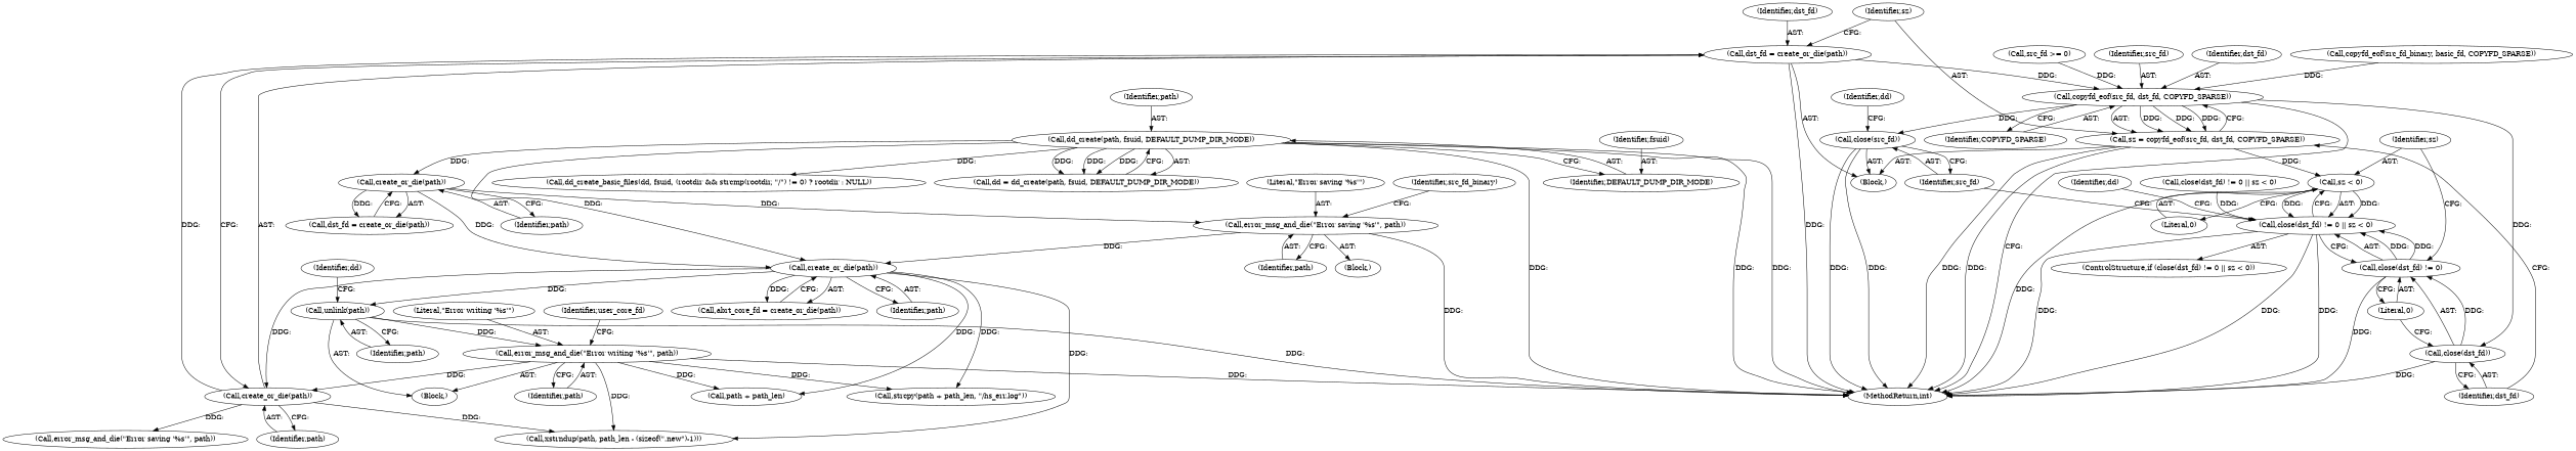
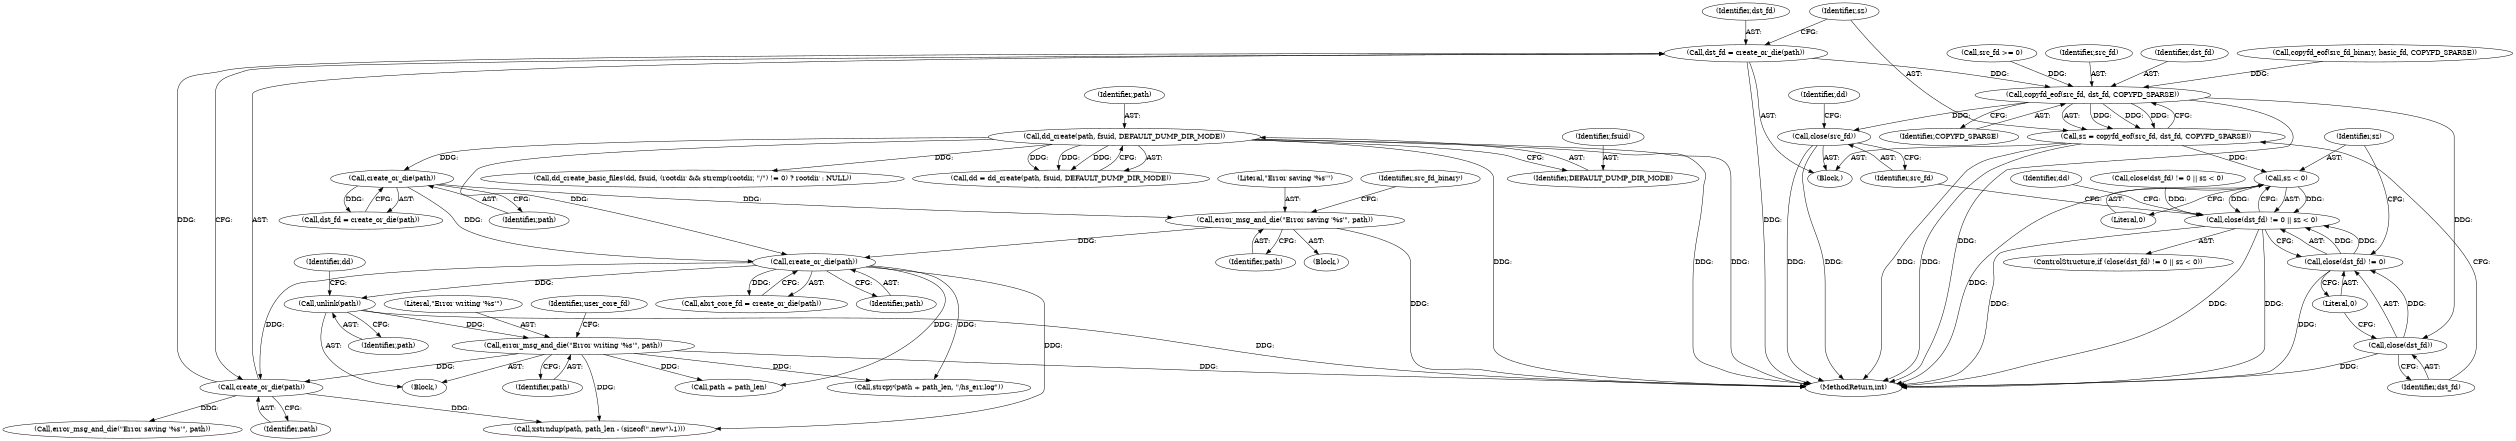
  digraph {
    n1 [label="(Call,dst_fd = create_or_die(path))"]
    n2 [label="(Call,create_or_die(path))"]
    n3 [label="(Call,copyfd_eof(src_fd, dst_fd, COPYFD_SPARSE))"]
    n4 [label="(Block,)"]
    n5 [label="(MethodReturn,int)"]
    n6 [label="(Call,xstrndup(path, path_len - (sizeof(\".new\")-1)))"]
    n7 [label="(Identifier,path)"]
    n8 [label="(Call,error_msg_and_die(\"Error saving '%s'\", path))"]
    n9 [label="(Call,sz = copyfd_eof(src_fd, dst_fd, COPYFD_SPARSE))"]
    n10 [label="(Call,close(dst_fd))"]
    n11 [label="(Call,close(src_fd))"]
    n12 [label="(Identifier,COPYFD_SPARSE)"]
    n13 [label="(Call,error_msg_and_die(\"Error writing '%s'\", path))"]
    n14 [label="(Block,)"]
    n15 [label="(Call,path + path_len)"]
    n16 [label="(Identifier,path)"]
    n17 [label="(Call,strcpy(path + path_len, \"/hs_err.log\"))"]
    n18 [label="(Call,unlink(path))"]
    n19 [label="(Identifier,path)"]
    n20 [label="(Call,create_or_die(path))"]
    n21 [label="(Call,abrt_core_fd = create_or_die(path))"]
    n22 [label="(Identifier,path)"]
    n23 [label="(Call,error_msg_and_die(\"Error saving '%s'\", path))"]
    n24 [label="(Block,)"]
    n25 [label="(Identifier,path)"]
    n26 [label="(Call,create_or_die(path))"]
    n27 [label="(Call,dst_fd = create_or_die(path))"]
    n28 [label="(Identifier,path)"]
    n29 [label="(Call,dd_create(path, fsuid, DEFAULT_DUMP_DIR_MODE))"]
    n30 [label="(Call,dd_create_basic_files(dd, fsuid, (rootdir && strcmp(rootdir, \"/\") != 0) ? rootdir : NULL))"]
    n31 [label="(Call,dd = dd_create(path, fsuid, DEFAULT_DUMP_DIR_MODE))"]
    n32 [label="(Identifier,DEFAULT_DUMP_DIR_MODE)"]
    n33 [label="(Call,sz < 0)"]
    n34 [label="(Call,close(dst_fd) != 0)"]
    n35 [label="(Identifier,dst_fd)"]
    n36 [label="(Identifier,src_fd)"]
    n37 [label="(Call,close(dst_fd) != 0 || sz < 0)"]
    n38 [label="(Literal,0)"]
    n39 [label="(ControlStructure,if (close(dst_fd) != 0 || sz < 0))"]
    n40 [label="(Literal,0)"]
    n41 [label="(Call,close(dst_fd) != 0 || sz < 0)"]
    n42 [label="(Identifier,dd)"]
    n43 [label="(Identifier,dd)"]
    n44 [label="(Call,src_fd >= 0)"]
    n45 [label="(Identifier,user_core_fd)"]
    n46 [label="(Identifier,src_fd)"]
    n47 [label="(Literal,\"Error saving '%s'\")"]
    n48 [label="(Identifier,dst_fd)"]
    n49 [label="(Literal,\"Error writing '%s'\")"]
    n50 [label="(Identifier,path)"]
    n51 [label="(Identifier,fsuid)"]
    n52 [label="(Call,copyfd_eof(src_fd_binary, basic_fd, COPYFD_SPARSE))"]
    n53 [label="(Identifier,dd)"]
    n54 [label="(Identifier,sz)"]
    n55 [label="(Identifier,dst_fd)"]
    n56 [label="(Identifier,src_fd_binary)"]
    n57 [label="(Identifier,sz)"]
    n1 -> n2 [label="CFG: "]
    n1 -> n3 [label="DDG: "]
    n1 -> n4 [label="AST: "]
    n1 -> n5 [label="DDG: "]
    n2 -> n1 [label="AST: "]
    n2 -> n1 [label="DDG: "]
    n2 -> n6 [label="DDG: "]
    n2 -> n7 [label="CFG: "]
    n2 -> n8 [label="DDG: "]
-   n3 -> n5 [label="CFG: "]
+   n3 -> n5 [label="DDG: "]
    n3 -> n9 [label="AST: "]
    n3 -> n9 [label="DDG: "]
    n3 -> n9 [label="DDG: "]
    n3 -> n9 [label="DDG: "]
    n3 -> n10 [label="DDG: "]
    n3 -> n11 [label="DDG: "]
    n3 -> n12 [label="CFG: "]
    n7 -> n2 [label="AST: "]
    n9 -> n3 [label="CFG: "]
    n9 -> n4 [label="AST: "]
    n9 -> n5 [label="DDG: "]
    n9 -> n5 [label="DDG: "]
    n9 -> n33 [label="DDG: "]
    n10 -> n5 [label="DDG: "]
    n10 -> n34 [label="AST: "]
    n10 -> n34 [label="DDG: "]
    n10 -> n35 [label="CFG: "]
    n11 -> n4 [label="AST: "]
    n11 -> n5 [label="DDG: "]
    n11 -> n5 [label="DDG: "]
    n11 -> n36 [label="CFG: "]
    n12 -> n3 [label="AST: "]
    n13 -> n2 [label="DDG: "]
    n13 -> n5 [label="DDG: "]
    n13 -> n6 [label="DDG: "]
    n13 -> n14 [label="AST: "]
    n13 -> n15 [label="DDG: "]
    n13 -> n16 [label="CFG: "]
    n13 -> n17 [label="DDG: "]
    n16 -> n13 [label="AST: "]
    n18 -> n5 [label="DDG: "]
    n18 -> n13 [label="DDG: "]
    n18 -> n14 [label="AST: "]
    n18 -> n19 [label="CFG: "]
    n19 -> n18 [label="AST: "]
    n20 -> n2 [label="DDG: "]
    n20 -> n6 [label="DDG: "]
    n20 -> n15 [label="DDG: "]
    n20 -> n17 [label="DDG: "]
    n20 -> n18 [label="DDG: "]
    n20 -> n21 [label="AST: "]
    n20 -> n21 [label="DDG: "]
    n20 -> n22 [label="CFG: "]
    n21 -> n20 [label="CFG: "]
    n22 -> n20 [label="AST: "]
    n23 -> n5 [label="DDG: "]
    n23 -> n20 [label="DDG: "]
    n23 -> n24 [label="AST: "]
    n23 -> n25 [label="CFG: "]
    n25 -> n23 [label="AST: "]
    n26 -> n20 [label="DDG: "]
    n26 -> n23 [label="DDG: "]
    n26 -> n27 [label="AST: "]
    n26 -> n27 [label="DDG: "]
    n26 -> n28 [label="CFG: "]
    n27 -> n26 [label="CFG: "]
    n28 -> n26 [label="AST: "]
    n29 -> n5 [label="DDG: "]
    n29 -> n5 [label="DDG: "]
    n29 -> n5 [label="DDG: "]
    n29 -> n20 [label="DDG: "]
    n29 -> n26 [label="DDG: "]
    n29 -> n30 [label="DDG: "]
    n29 -> n31 [label="AST: "]
    n29 -> n31 [label="DDG: "]
    n29 -> n31 [label="DDG: "]
    n29 -> n31 [label="DDG: "]
    n29 -> n32 [label="CFG: "]
    n31 -> n29 [label="CFG: "]
    n32 -> n29 [label="AST: "]
    n33 -> n5 [label="DDG: "]
    n33 -> n37 [label="AST: "]
    n33 -> n37 [label="DDG: "]
    n33 -> n37 [label="DDG: "]
    n33 -> n38 [label="CFG: "]
    n34 -> n5 [label="DDG: "]
    n34 -> n37 [label="AST: "]
    n34 -> n37 [label="DDG: "]
    n34 -> n37 [label="DDG: "]
    n34 -> n40 [label="CFG: "]
    n35 -> n9 [label="CFG: "]
    n35 -> n10 [label="AST: "]
    n36 -> n11 [label="AST: "]
    n36 -> n37 [label="CFG: "]
    n37 -> n5 [label="DDG: "]
    n37 -> n5 [label="DDG: "]
    n37 -> n5 [label="DDG: "]
    n37 -> n33 [label="CFG: "]
    n37 -> n34 [label="CFG: "]
    n37 -> n39 [label="AST: "]
    n38 -> n33 [label="AST: "]
    n40 -> n10 [label="CFG: "]
    n40 -> n34 [label="AST: "]
    n41 -> n37 [label="DDG: "]
    n42 -> n37 [label="CFG: "]
    n43 -> n18 [label="CFG: "]
    n44 -> n3 [label="DDG: "]
    n45 -> n13 [label="CFG: "]
    n46 -> n3 [label="AST: "]
    n47 -> n23 [label="AST: "]
    n48 -> n3 [label="AST: "]
    n49 -> n13 [label="AST: "]
    n50 -> n29 [label="AST: "]
    n51 -> n32 [label="AST: "]
    n52 -> n3 [label="DDG: "]
    n53 -> n11 [label="CFG: "]
    n54 -> n1 [label="CFG: "]
    n54 -> n9 [label="AST: "]
    n55 -> n1 [label="AST: "]
    n56 -> n23 [label="CFG: "]
    n57 -> n33 [label="AST: "]
    n57 -> n34 [label="CFG: "]
  }
